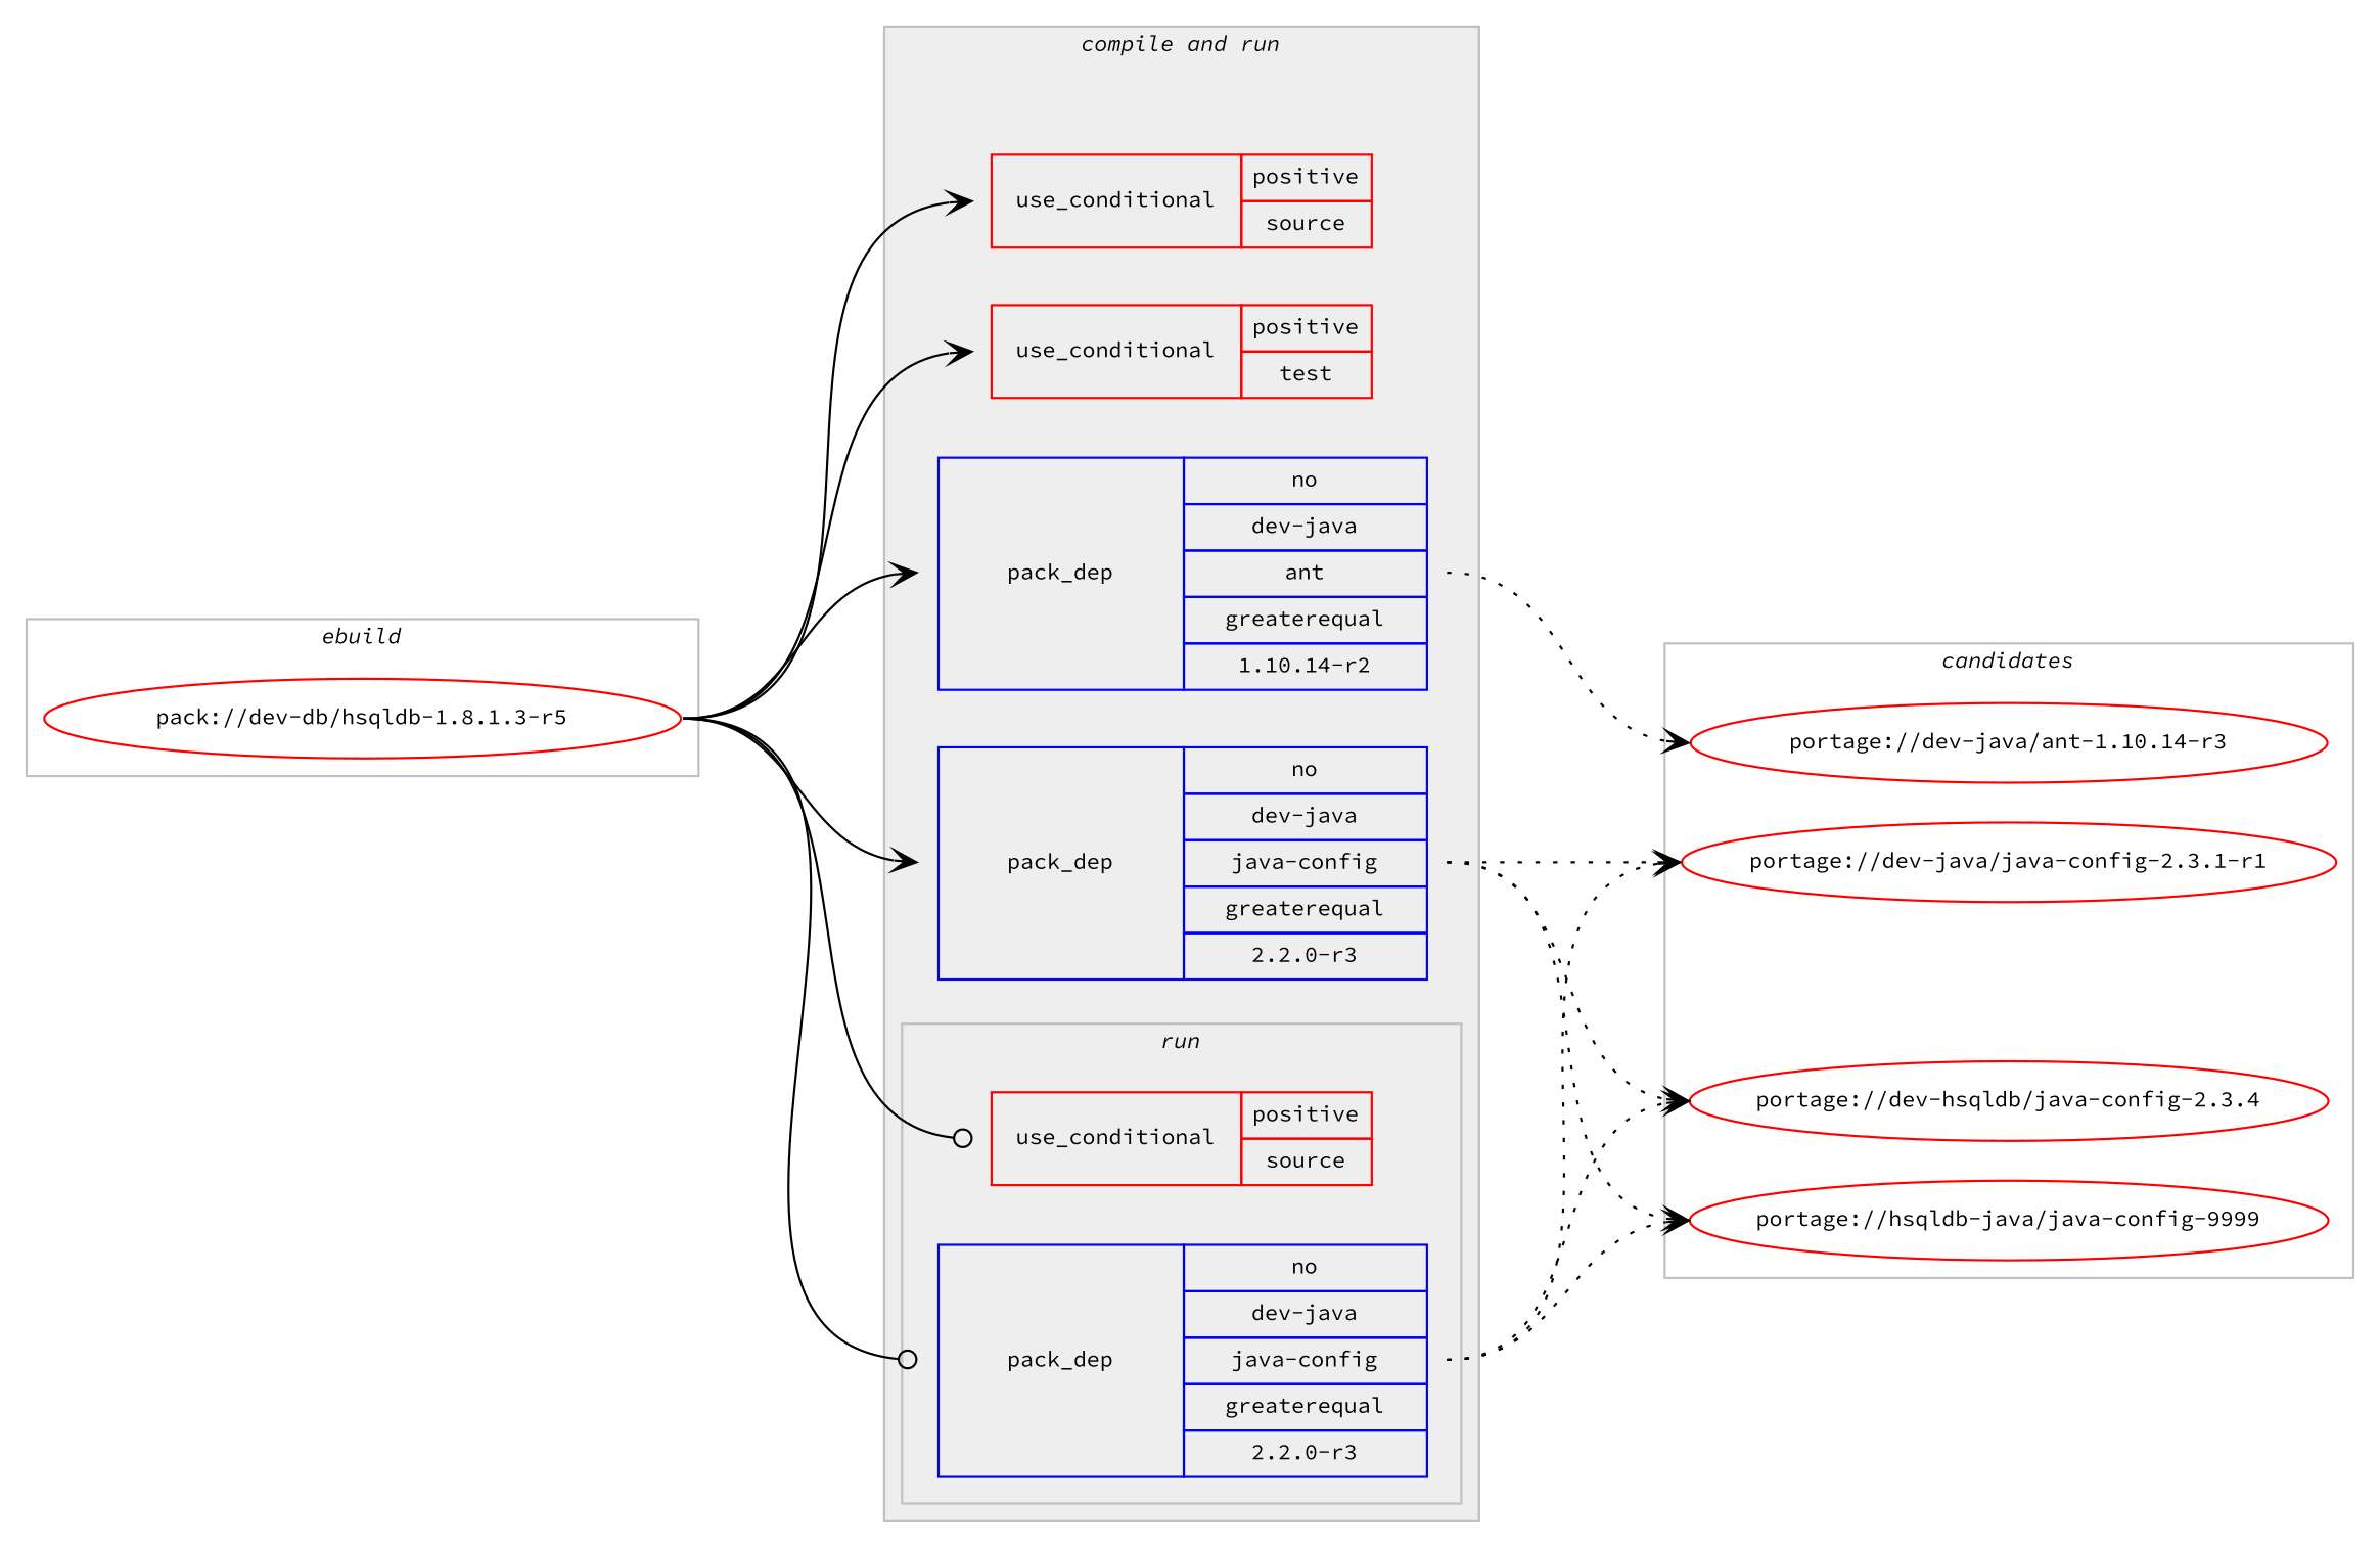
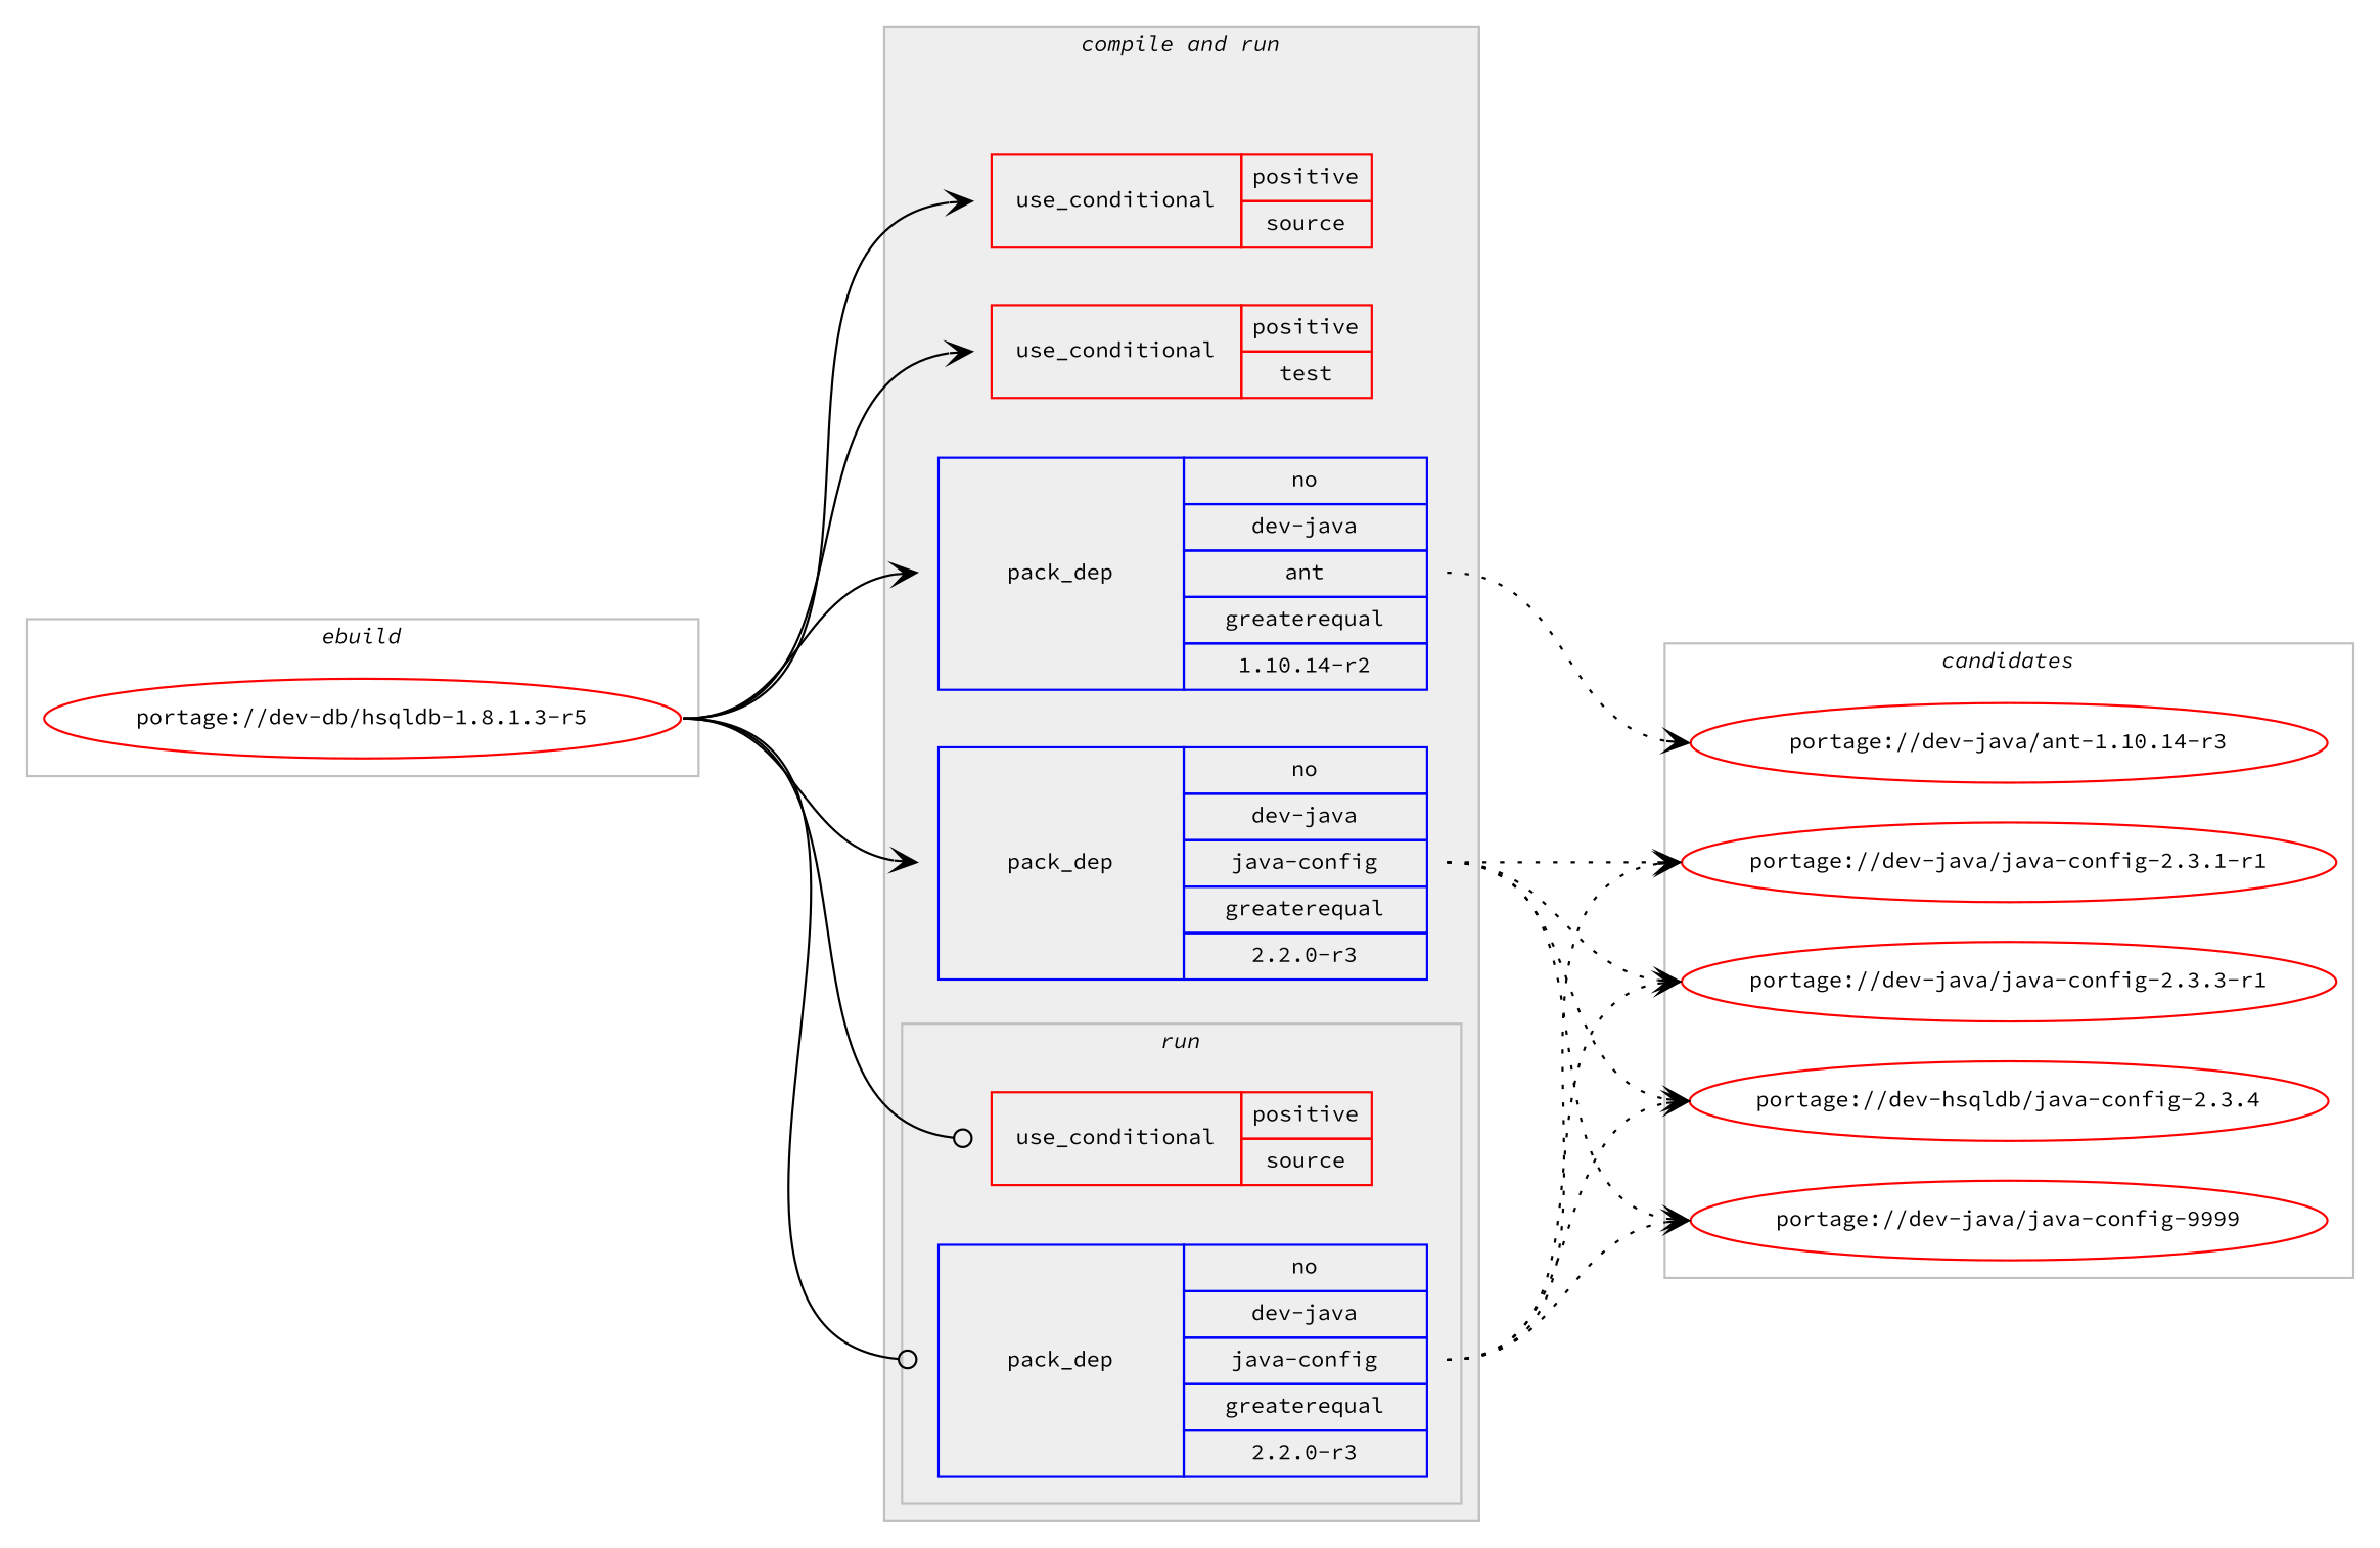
  digraph {
    compound=true
    concentrate=true
    fontname="Source Code Pro"
    fontsize=10
    newrank=true
    rankdir=LR
    ranksep=1.5
    node [color=red fontname="Source Code Pro" fontsize=10]
    edge [arrowhead=vee fontname="Source Code Pro" headport=w style=dotted tailport=e weight=100]
-   n1 [label="pack://dev-db/hsqldb-1.8.1.3-r5" width=4]
+   n1 [label="portage://dev-db/hsqldb-1.8.1.3-r5" width=4]
    n2 [label=<<TABLE BORDER="0" CELLBORDER="1" CELLSPACING="0" CELLPADDING="4"><TR><TD ROWSPAN="3" CELLPADDING="10">use_conditional</TD></TR><TR><TD>positive</TD></TR><TR><TD>source</TD></TR></TABLE>> shape=none]
    n3 [label=<<TABLE BORDER="0" CELLBORDER="1" CELLSPACING="0" CELLPADDING="4"><TR><TD ROWSPAN="3" CELLPADDING="10">use_conditional</TD></TR><TR><TD>positive</TD></TR><TR><TD>test</TD></TR></TABLE>> shape=none]
    n4 [color=blue label=<<TABLE BORDER="0" CELLBORDER="1" CELLSPACING="0" CELLPADDING="4" WIDTH="220"><TR><TD ROWSPAN="6" CELLPADDING="30">pack_dep</TD></TR><TR><TD WIDTH="110">no</TD></TR><TR><TD>dev-java</TD></TR><TR><TD>ant</TD></TR><TR><TD>greaterequal</TD></TR><TR><TD>1.10.14-r2</TD></TR></TABLE>> shape=none]
    n5 [color=blue label=<<TABLE BORDER="0" CELLBORDER="1" CELLSPACING="0" CELLPADDING="4" WIDTH="220"><TR><TD ROWSPAN="6" CELLPADDING="30">pack_dep</TD></TR><TR><TD WIDTH="110">no</TD></TR><TR><TD>dev-java</TD></TR><TR><TD>java-config</TD></TR><TR><TD>greaterequal</TD></TR><TR><TD>2.2.0-r3</TD></TR></TABLE>> shape=none]
    n6 [label=<<TABLE BORDER="0" CELLBORDER="1" CELLSPACING="0" CELLPADDING="4"><TR><TD ROWSPAN="3" CELLPADDING="10">use_conditional</TD></TR><TR><TD>positive</TD></TR><TR><TD>source</TD></TR></TABLE>> shape=none]
    n7 [color=blue label=<<TABLE BORDER="0" CELLBORDER="1" CELLSPACING="0" CELLPADDING="4" WIDTH="220"><TR><TD ROWSPAN="6" CELLPADDING="30">pack_dep</TD></TR><TR><TD WIDTH="110">no</TD></TR><TR><TD>dev-java</TD></TR><TR><TD>java-config</TD></TR><TR><TD>greaterequal</TD></TR><TR><TD>2.2.0-r3</TD></TR></TABLE>> shape=none]
    n8 [label="portage://dev-java/ant-1.10.14-r3" width=4]
    n9 [label="portage://dev-java/java-config-2.3.1-r1" width=4]
+   n10 [label="portage://dev-java/java-config-2.3.3-r1" width=4]
    n11 [label="portage://dev-hsqldb/java-config-2.3.4" width=4]
-   n12 [label="portage://hsqldb-java/java-config-9999" width=4]
+   n12 [label="portage://dev-java/java-config-9999" width=4]
    subgraph cluster_1 {
      color=gray
      label=<<i>ebuild</i>>
      rank=same
      n1
    }
    subgraph cluster_2 {
      color=gray
      label=<<i>dependencies</i>>
      subgraph cluster_3 {
        color=gray
        fillcolor="#eeeeee"
        label=<<i>compile</i>>
        style=filled
        subgraph sub_4 {
          color=gray
          fillcolor="#eeeeee"
          label=<<i>compile</i>>
          style=filled
          n2
        }
        subgraph sub_5 {
          color=gray
          fillcolor="#eeeeee"
          label=<<i>compile</i>>
          style=filled
          n3
        }
        subgraph sub_6 {
          color=gray
          fillcolor="#eeeeee"
          label=<<i>compile</i>>
          style=filled
          n4
        }
        subgraph sub_7 {
          color=gray
          fillcolor="#eeeeee"
          label=<<i>compile</i>>
          style=filled
          n5
        }
      }
      subgraph cluster_8 {
        color=gray
        fillcolor="#eeeeee"
        label=<<i>compile and run</i>>
        style=filled
      }
      subgraph cluster_9 {
        color=gray
        fillcolor="#eeeeee"
        label=<<i>run</i>>
        style=filled
        subgraph sub_10 {
          color=gray
          fillcolor="#eeeeee"
          label=<<i>run</i>>
          style=filled
          n6
        }
        subgraph sub_11 {
          color=gray
          fillcolor="#eeeeee"
          label=<<i>run</i>>
          style=filled
          n7
        }
      }
    }
    subgraph cluster_12 {
      color=gray
      label=<<i>candidates</i>>
      rank=same
      subgraph sub_13 {
        color=black
        label=<<i>candidates</i>>
        nodesep=1
        rank=same
        n8
      }
      subgraph sub_14 {
        color=black
        label=<<i>candidates</i>>
        nodesep=1
        rank=same
        n9
+       n10
        n11
        n12
      }
      subgraph sub_15 {
        color=black
        label=<<i>candidates</i>>
        nodesep=1
        rank=same
        n9
+       n10
        n11
        n12
      }
    }
    n1 -> n2 [style=solid weight=20]
    n1 -> n3 [style=solid weight=20]
    n1 -> n4 [style=solid weight=20]
    n1 -> n5 [style=solid weight=20]
    n1 -> n6 [arrowhead=odot style=solid weight=20]
    n1 -> n7 [arrowhead=odot style=solid weight=20]
    n4 -> n8
    n5 -> n9
+   n5 -> n10
    n5 -> n11
    n5 -> n12
    n7 -> n9
+   n7 -> n10
    n7 -> n11
    n7 -> n12
  }
